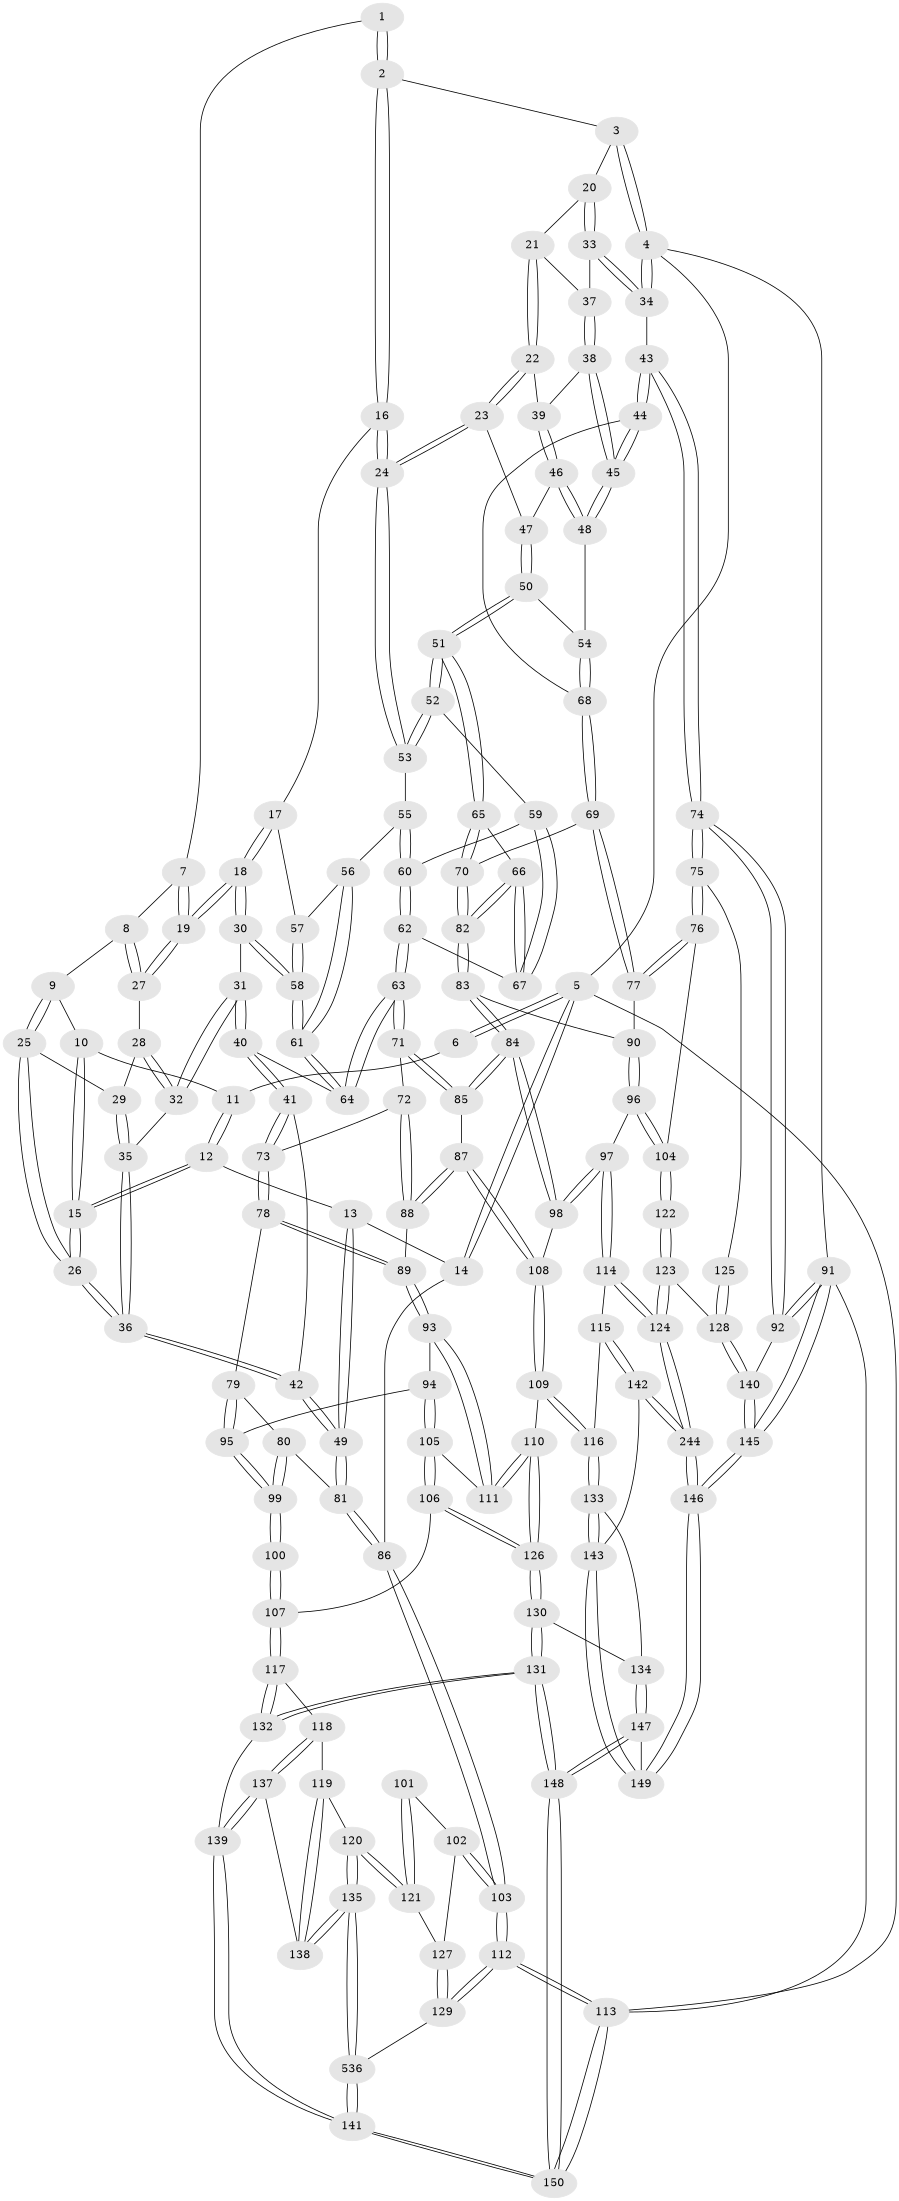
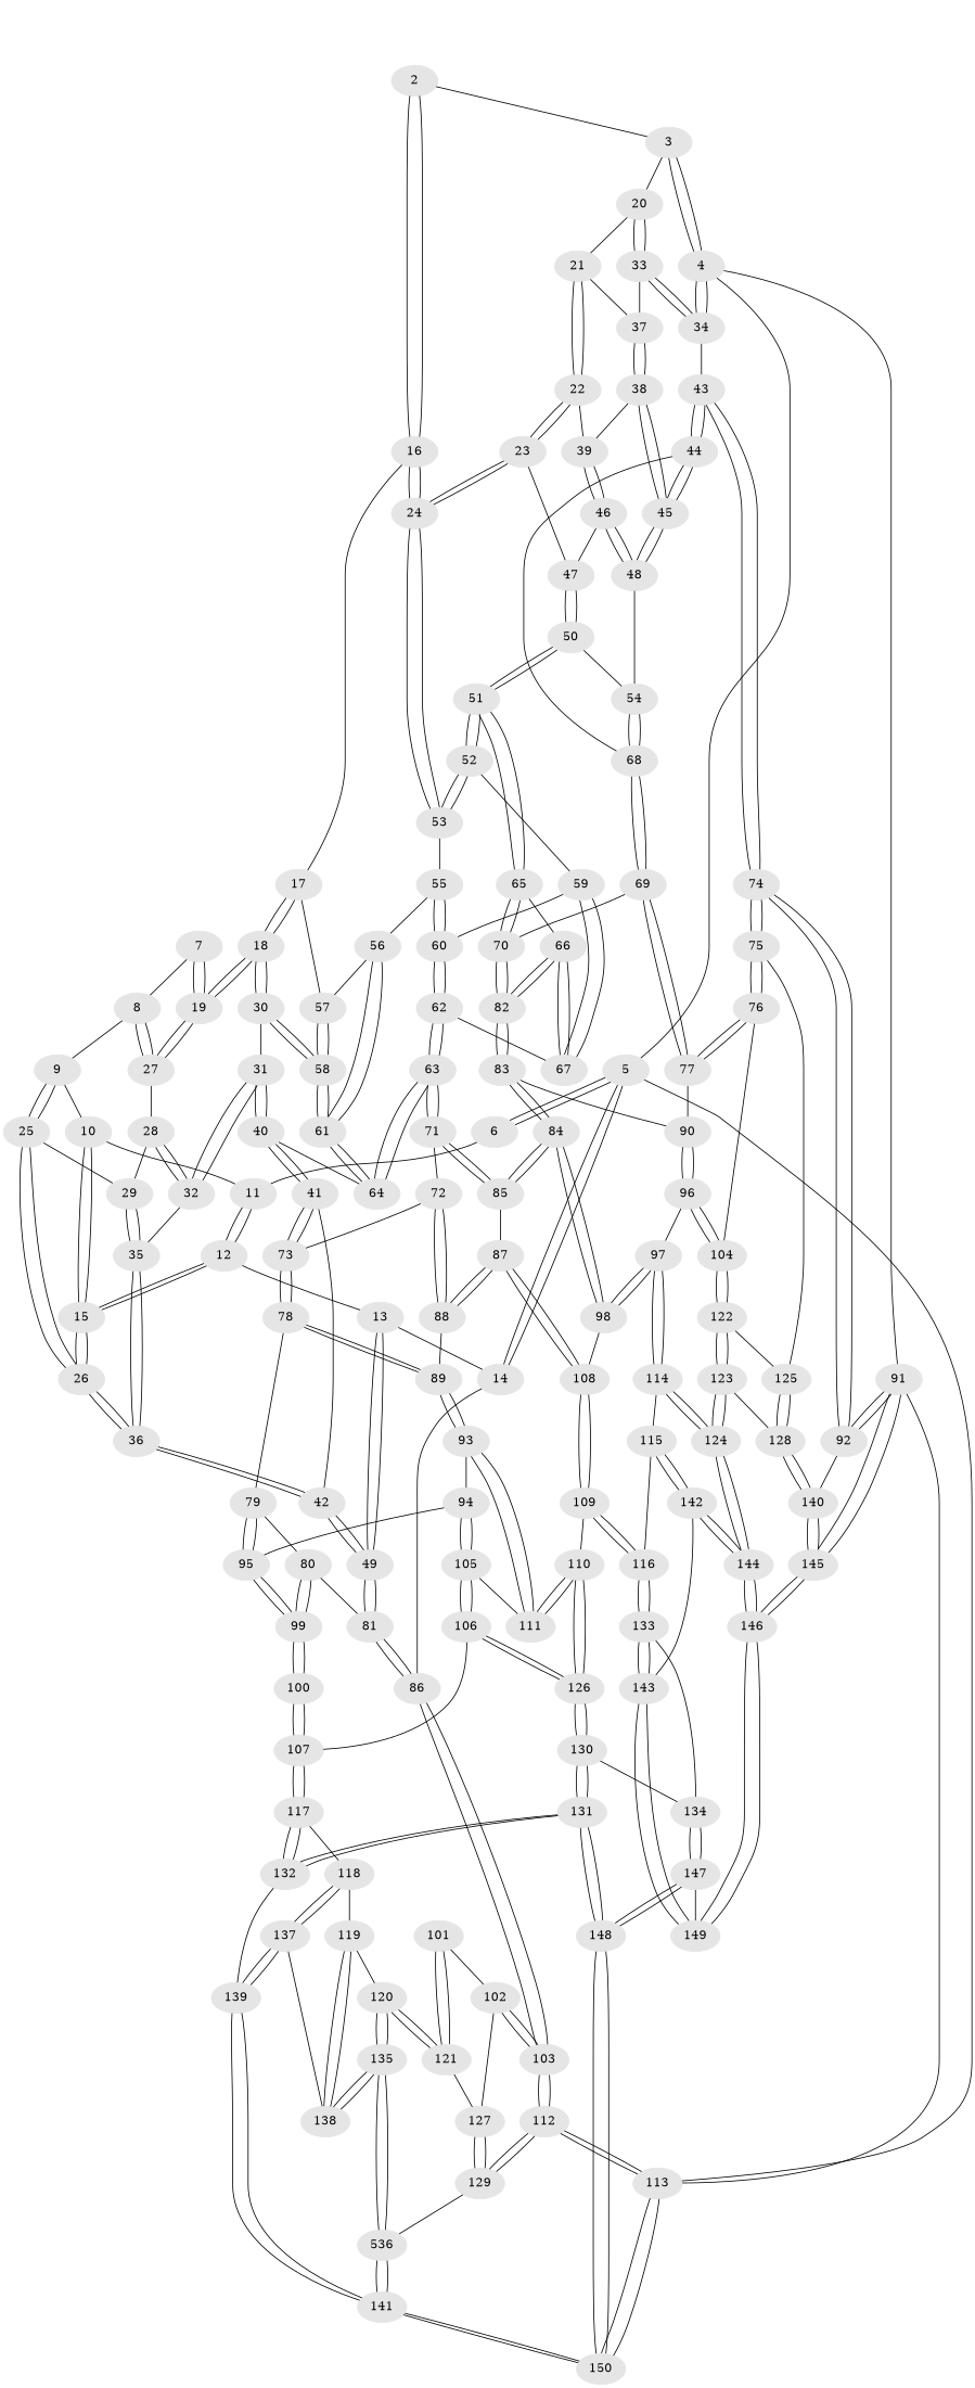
  graph {
    node [color=gray90 style=filled]
-   1
    2
    7
    3
    16
    8
    19
    4
    20
    17
    24
    5
    34
    91
    21
    33
    6
    14
    113
    43
    92
    145
    11
    86
    150
    12
    9
    27
    10
    25
    28
    15
    26
    29
    13
    49
    81
    103
    36
    18
    57
    53
    30
    58
    31
    22
    37
    23
    39
    38
    47
    46
    50
    55
    35
    42
    32
    40
    61
    41
    64
    44
    74
    45
    48
    73
    78
    68
    75
    69
    54
    51
    52
    65
    59
    66
    70
    60
    67
    56
    62
    63
    71
    72
    85
    82
    83
    77
    90
    88
    87
    89
    79
    76
    125
    140
    104
    128
    122
    96
    80
    95
    93
    99
    100
    84
    98
    108
    112
    109
    94
    111
    97
    146
    105
    106
    114
    115
    124
    107
    101
    102
    121
    117
    127
    129
    123
    126
    130
    118
    132
    110
    116
    133
    n135 [label=536]
    142
-   144 [label=244]
+   144
    143
    134
    119
    137
    139
    120
    138
    135
    131
    141
    148
    147
    149
-   1 -- 2
-   1 -- 2
-   1 -- 7
    2 -- 3
    2 -- 16
    2 -- 16
    7 -- 8
    7 -- 19
    7 -- 19
    3 -- 4
    3 -- 4
    3 -- 20
    16 -- 17
    16 -- 24
    16 -- 24
    8 -- 9
    8 -- 27
    8 -- 27
    19 -- 27
    19 -- 27
    4 -- 5
    4 -- 34
    4 -- 34
    4 -- 91
    20 -- 21
    20 -- 33
    20 -- 33
    17 -- 18
    17 -- 18
    17 -- 57
    24 -- 53
    24 -- 53
    5 -- 6
    5 -- 6
    5 -- 14
    5 -- 14
    5 -- 113
    34 -- 43
    91 -- 113
    91 -- 92
    91 -- 92
    91 -- 145
    91 -- 145
    21 -- 22
    21 -- 22
    21 -- 37
    33 -- 34
    33 -- 34
    33 -- 37
    6 -- 11
    14 -- 86
    113 -- 150
    113 -- 150
    43 -- 44
    43 -- 44
    43 -- 74
    43 -- 74
    92 -- 140
    145 -- 146
    145 -- 146
    11 -- 12
    11 -- 12
    86 -- 103
    86 -- 103
    12 -- 15
    12 -- 15
    12 -- 13
    9 -- 10
    9 -- 25
    9 -- 25
    27 -- 28
    10 -- 11
    10 -- 15
    10 -- 15
    25 -- 26
    25 -- 26
    25 -- 29
    28 -- 29
    28 -- 32
    28 -- 32
    15 -- 26
    15 -- 26
    26 -- 36
    26 -- 36
    29 -- 35
    29 -- 35
    13 -- 14
    13 -- 49
    13 -- 49
    49 -- 81
    49 -- 81
    81 -- 86
    81 -- 86
    103 -- 112
    103 -- 112
    36 -- 42
    36 -- 42
    18 -- 19
    18 -- 19
    18 -- 30
    18 -- 30
    57 -- 58
    57 -- 58
    53 -- 55
    30 -- 58
    30 -- 58
    30 -- 31
    58 -- 61
    58 -- 61
    31 -- 32
    31 -- 32
    31 -- 40
    31 -- 40
    22 -- 23
    22 -- 23
    22 -- 39
    37 -- 38
    37 -- 38
    23 -- 24
    23 -- 24
    23 -- 47
    39 -- 46
    39 -- 46
    38 -- 39
    38 -- 45
    38 -- 45
    47 -- 50
    47 -- 50
    46 -- 47
    46 -- 48
    46 -- 48
    50 -- 54
    50 -- 51
    50 -- 51
    55 -- 60
    55 -- 60
    55 -- 56
    35 -- 36
    35 -- 36
    42 -- 49
    42 -- 49
    32 -- 35
    40 -- 41
    40 -- 41
    40 -- 64
    61 -- 64
    61 -- 64
    41 -- 42
    41 -- 73
    41 -- 73
    44 -- 45
    44 -- 45
    44 -- 68
    74 -- 92
    74 -- 92
    74 -- 75
    74 -- 75
    45 -- 48
    45 -- 48
    48 -- 54
    73 -- 78
    73 -- 78
    78 -- 89
    78 -- 89
    78 -- 79
    68 -- 69
    68 -- 69
    75 -- 76
    75 -- 76
    75 -- 125
    69 -- 70
    69 -- 77
    69 -- 77
    54 -- 68
    54 -- 68
    51 -- 52
    51 -- 52
    51 -- 65
    51 -- 65
    52 -- 53
    52 -- 53
    52 -- 59
    65 -- 66
    65 -- 70
    65 -- 70
    59 -- 60
    59 -- 67
    59 -- 67
    66 -- 67
    66 -- 67
    66 -- 82
    66 -- 82
    70 -- 82
    70 -- 82
    60 -- 62
    60 -- 62
    56 -- 57
    56 -- 61
    56 -- 61
    62 -- 67
    62 -- 63
    62 -- 63
    63 -- 64
    63 -- 64
    63 -- 71
    63 -- 71
    71 -- 72
    71 -- 85
    71 -- 85
    72 -- 73
    72 -- 88
    72 -- 88
    85 -- 87
    82 -- 83
    82 -- 83
    83 -- 90
    83 -- 84
    83 -- 84
    77 -- 90
    90 -- 96
    90 -- 96
    88 -- 89
    87 -- 88
    87 -- 88
    87 -- 108
    87 -- 108
    89 -- 93
    89 -- 93
    79 -- 80
    79 -- 95
    79 -- 95
    76 -- 77
    76 -- 77
    76 -- 104
    125 -- 128
    125 -- 128
    140 -- 145
    140 -- 145
    104 -- 122
    104 -- 122
    128 -- 140
    128 -- 140
+   122 -- 125
    122 -- 123
    122 -- 123
    96 -- 104
    96 -- 104
    96 -- 97
    80 -- 81
    80 -- 99
    80 -- 99
    95 -- 99
    95 -- 99
    93 -- 94
    93 -- 111
    93 -- 111
    99 -- 100
    99 -- 100
    100 -- 107
    100 -- 107
    84 -- 85
    84 -- 85
    84 -- 98
    84 -- 98
    98 -- 108
    108 -- 109
    108 -- 109
    112 -- 113
    112 -- 113
    112 -- 129
    112 -- 129
    109 -- 110
    109 -- 116
    109 -- 116
    94 -- 95
    94 -- 105
    94 -- 105
    97 -- 98
    97 -- 98
    97 -- 114
    97 -- 114
    146 -- 149
    146 -- 149
    105 -- 111
    105 -- 106
    105 -- 106
    106 -- 107
    106 -- 126
    106 -- 126
    114 -- 115
    114 -- 124
    114 -- 124
    115 -- 116
    115 -- 142
    115 -- 142
    124 -- 144
    124 -- 144
    107 -- 117
    107 -- 117
    101 -- 102
    101 -- 121
    101 -- 121
    102 -- 103
    102 -- 103
    102 -- 127
    121 -- 127
    117 -- 118
    117 -- 132
    117 -- 132
    127 -- 129
    127 -- 129
    129 -- n135
    123 -- 128
    123 -- 124
    123 -- 124
    126 -- 130
    126 -- 130
    130 -- 134
    130 -- 131
    130 -- 131
    118 -- 119
    118 -- 137
    118 -- 137
    132 -- 139
    110 -- 111
    110 -- 111
    110 -- 126
    110 -- 126
    116 -- 133
    116 -- 133
    133 -- 143
    133 -- 143
    133 -- 134
    n135 -- 141
    n135 -- 141
    142 -- 144
    142 -- 144
    142 -- 143
    144 -- 146
    144 -- 146
    143 -- 149
    143 -- 149
    134 -- 147
    134 -- 147
    119 -- 120
    119 -- 138
    119 -- 138
    137 -- 139
    137 -- 139
    137 -- 138
    139 -- 141
    139 -- 141
    120 -- 121
    120 -- 121
    120 -- 135
    120 -- 135
    135 -- n135
    135 -- n135
    135 -- 138
    135 -- 138
    131 -- 132
    131 -- 132
    131 -- 148
    131 -- 148
    141 -- 150
    141 -- 150
    148 -- 150
    148 -- 150
    147 -- 148
    147 -- 148
    147 -- 149
  }
